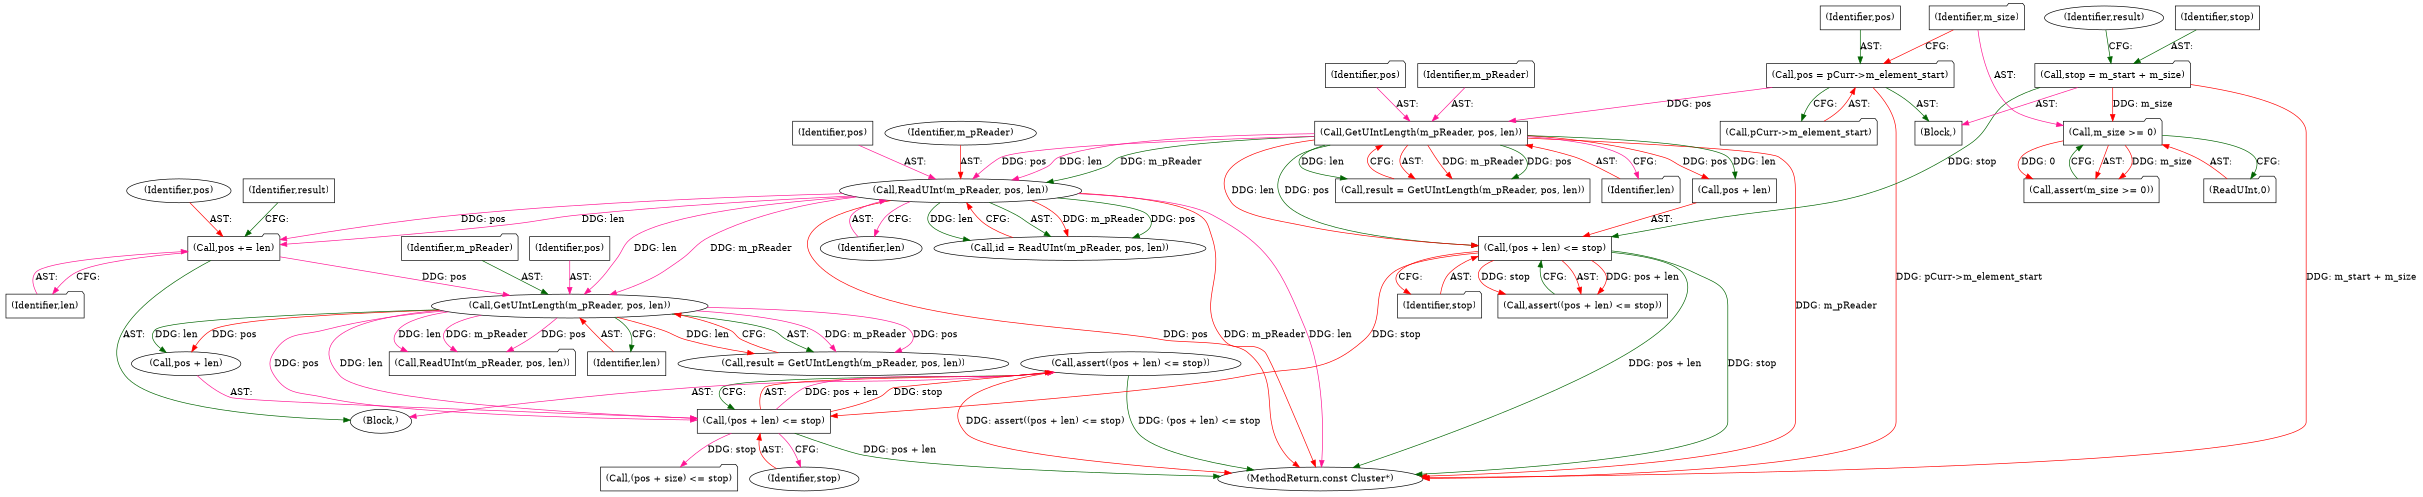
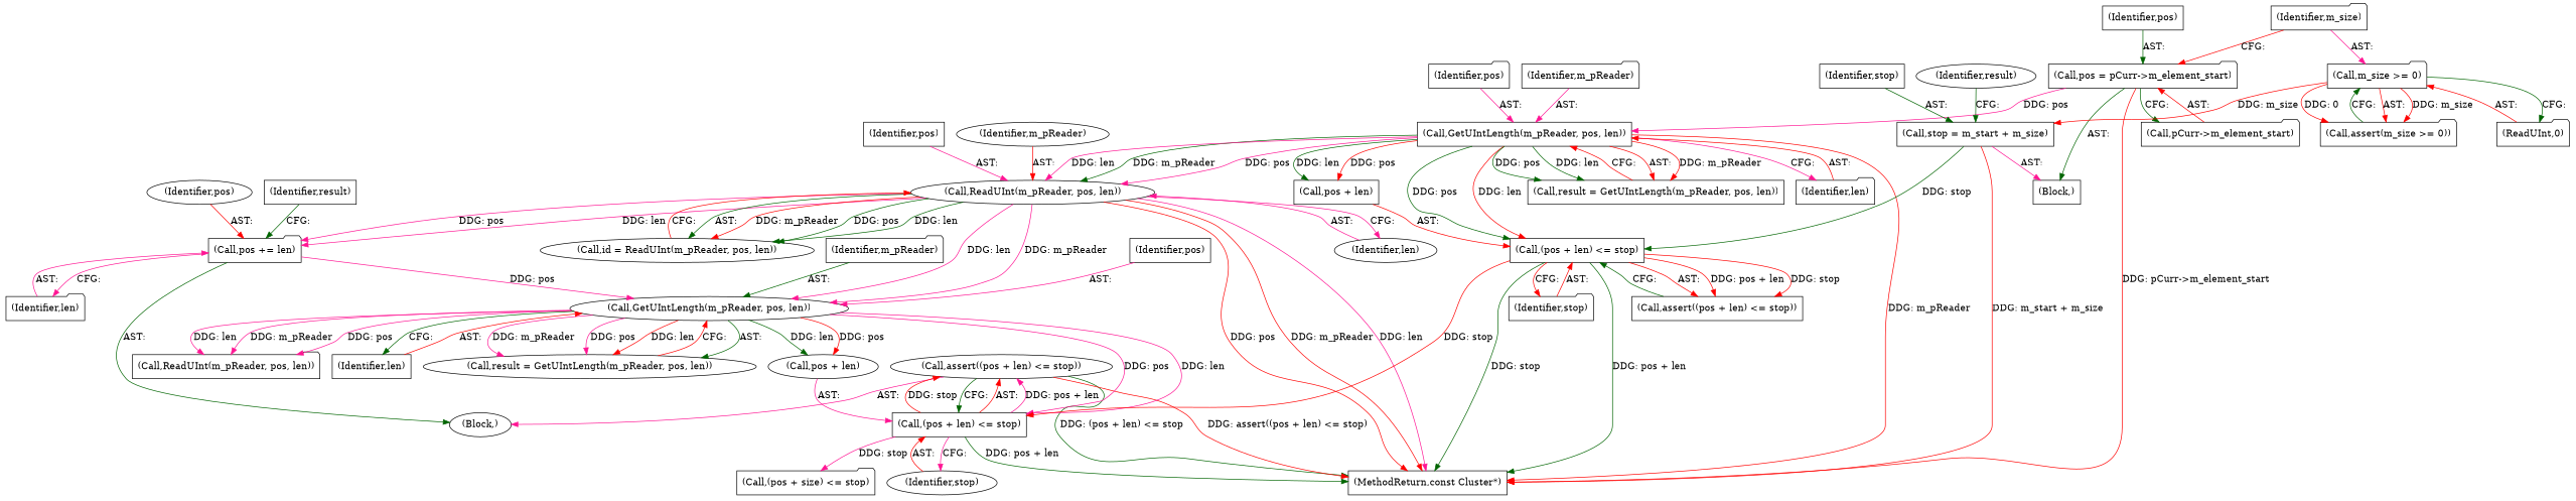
  digraph {
    node [shape=folder]
    edge [color=red]
    n1 [label="(Call,assert((pos + len) <= stop))" shape=ellipse]
    n2 [label="(Call,(pos + len) <= stop)" shape=box]
    n3 [label="(Block,)" shape=ellipse]
-   n4 [label="(MethodReturn,const Cluster*)" shape=ellipse]
+   n4 [label="(MethodReturn,const Cluster*)" shape=box]
    n5 [label="(Call,(pos + size) <= stop)"]
    n6 [label="(Identifier,stop)" shape=ellipse]
    n7 [label="(Call,GetUIntLength(m_pReader, pos, len))" shape=ellipse]
    n8 [label="(Call,ReadUInt(m_pReader, pos, len))"]
    n9 [label="(Call,pos + len)" shape=ellipse]
    n10 [label="(Identifier,len)" shape=box]
    n11 [label="(Call,result = GetUIntLength(m_pReader, pos, len))" shape=ellipse]
    n12 [label="(Call,ReadUInt(m_pReader, pos, len))" shape=ellipse]
    n13 [label="(Call,pos += len)"]
    n14 [label="(Identifier,len)" shape=ellipse]
    n15 [label="(Call,id = ReadUInt(m_pReader, pos, len))" shape=ellipse]
    n16 [label="(Identifier,len)"]
    n17 [label="(Call,GetUIntLength(m_pReader, pos, len))" shape=box]
    n18 [label="(Call,(pos + len) <= stop)" shape=box]
    n19 [label="(Call,pos + len)" shape=box]
    n20 [label="(Call,result = GetUIntLength(m_pReader, pos, len))" shape=box]
    n21 [label="(Identifier,len)"]
    n22 [label="(Identifier,stop)"]
    n23 [label="(Call,assert((pos + len) <= stop))" shape=box]
    n24 [label="(Call,pos = pCurr->m_element_start)"]
    n25 [label="(Call,pCurr->m_element_start)"]
    n26 [label="(Block,)" shape=box]
-   n27 [label="(Call,stop = m_start + m_size)"]
+   n27 [label="(Call,stop = m_start + m_size)" shape=box]
    n28 [label="(Call,m_size >= 0)"]
    n29 [label="(ReadUInt,0)"]
    n30 [label="(Call,assert(m_size >= 0))"]
    n31 [label="(Identifier,m_pReader)"]
    n32 [label="(Identifier,m_pReader)" shape=ellipse]
    n33 [label="(Identifier,pos)" shape=box]
    n34 [label="(Identifier,pos)"]
    n35 [label="(Identifier,m_pReader)"]
    n36 [label="(Identifier,pos)" shape=box]
    n37 [label="(Identifier,stop)" shape=box]
    n38 [label="(Identifier,pos)" shape=box]
    n39 [label="(Identifier,result)" shape=ellipse]
    n40 [label="(Identifier,m_size)"]
    n41 [label="(Identifier,pos)" shape=ellipse]
    n42 [label="(Identifier,result)" shape=box]
    n1 -> n2 [color=darkgreen label="CFG: "]
    n1 -> n3 [color=deeppink label="AST: "]
    n1 -> n4 [color=darkgreen label="DDG: (pos + len) <= stop"]
    n1 -> n4 [label="DDG: assert((pos + len) <= stop)"]
    n2 -> n1 [label="AST: "]
    n2 -> n1 [color=deeppink label="DDG: pos + len"]
    n2 -> n1 [label="DDG: stop"]
    n2 -> n4 [color=darkgreen label="DDG: pos + len"]
    n2 -> n5 [color=deeppink label="DDG: stop"]
    n2 -> n6 [color=deeppink label="CFG: "]
    n6 -> n2 [label="AST: "]
    n7 -> n2 [color=deeppink label="DDG: pos"]
    n7 -> n2 [color=deeppink label="DDG: len"]
    n7 -> n8 [color=deeppink label="DDG: m_pReader"]
    n7 -> n8 [color=deeppink label="DDG: pos"]
    n7 -> n8 [color=deeppink label="DDG: len"]
    n7 -> n9 [label="DDG: pos"]
    n7 -> n9 [color=darkgreen label="DDG: len"]
    n7 -> n10 [color=darkgreen label="CFG: "]
    n7 -> n11 [color=darkgreen label="AST: "]
    n7 -> n11 [color=deeppink label="DDG: m_pReader"]
    n7 -> n11 [color=deeppink label="DDG: pos"]
    n7 -> n11 [label="DDG: len"]
    n9 -> n2 [color=deeppink label="AST: "]
    n10 -> n7 [label="AST: "]
    n11 -> n7 [label="CFG: "]
    n12 -> n4 [label="DDG: pos"]
    n12 -> n4 [label="DDG: m_pReader"]
    n12 -> n4 [color=deeppink label="DDG: len"]
    n12 -> n7 [color=deeppink label="DDG: m_pReader"]
    n12 -> n7 [color=deeppink label="DDG: len"]
    n12 -> n13 [color=deeppink label="DDG: len"]
    n12 -> n13 [color=deeppink label="DDG: pos"]
    n12 -> n14 [color=deeppink label="CFG: "]
    n12 -> n15 [color=darkgreen label="AST: "]
    n12 -> n15 [label="DDG: m_pReader"]
    n12 -> n15 [color=darkgreen label="DDG: pos"]
    n12 -> n15 [color=darkgreen label="DDG: len"]
    n13 -> n3 [color=darkgreen label="AST: "]
    n13 -> n7 [color=deeppink label="DDG: pos"]
    n13 -> n16 [color=deeppink label="CFG: "]
    n14 -> n12 [color=deeppink label="AST: "]
    n15 -> n12 [label="CFG: "]
    n16 -> n13 [color=deeppink label="AST: "]
    n17 -> n4 [label="DDG: m_pReader"]
    n17 -> n12 [color=darkgreen label="DDG: m_pReader"]
    n17 -> n12 [color=deeppink label="DDG: pos"]
    n17 -> n12 [color=deeppink label="DDG: len"]
    n17 -> n18 [color=darkgreen label="DDG: pos"]
    n17 -> n18 [label="DDG: len"]
    n17 -> n19 [label="DDG: pos"]
    n17 -> n19 [color=darkgreen label="DDG: len"]
    n17 -> n20 [label="AST: "]
    n17 -> n20 [label="DDG: m_pReader"]
    n17 -> n20 [color=darkgreen label="DDG: pos"]
    n17 -> n20 [color=darkgreen label="DDG: len"]
    n17 -> n21 [color=deeppink label="CFG: "]
    n18 -> n2 [label="DDG: stop"]
    n18 -> n4 [color=darkgreen label="DDG: pos + len"]
    n18 -> n4 [color=darkgreen label="DDG: stop"]
    n18 -> n22 [label="CFG: "]
    n18 -> n23 [label="AST: "]
    n18 -> n23 [label="DDG: pos + len"]
    n18 -> n23 [label="DDG: stop"]
    n19 -> n18 [label="AST: "]
    n20 -> n17 [label="CFG: "]
    n21 -> n17 [label="AST: "]
    n22 -> n18 [label="AST: "]
    n23 -> n18 [color=darkgreen label="CFG: "]
    n24 -> n4 [label="DDG: pCurr->m_element_start"]
    n24 -> n17 [color=deeppink label="DDG: pos"]
    n24 -> n25 [color=darkgreen label="CFG: "]
    n24 -> n26 [color=darkgreen label="AST: "]
    n25 -> n24 [label="AST: "]
    n27 -> n4 [label="DDG: m_start + m_size"]
    n27 -> n18 [color=darkgreen label="DDG: stop"]
    n27 -> n26 [color=deeppink label="AST: "]
-   n27 -> n28 [label="DDG: m_size"]
+   n28 -> n27 [label="DDG: m_size"]
    n28 -> n29 [color=darkgreen label="CFG: "]
    n28 -> n30 [label="AST: "]
    n28 -> n30 [label="DDG: m_size"]
    n28 -> n30 [label="DDG: 0"]
    n29 -> n28 [label="AST: "]
    n30 -> n28 [color=darkgreen label="CFG: "]
    n31 -> n7 [color=darkgreen label="AST: "]
    n32 -> n12 [label="AST: "]
    n33 -> n12 [color=deeppink label="AST: "]
    n34 -> n17 [color=deeppink label="AST: "]
    n35 -> n17 [color=deeppink label="AST: "]
    n36 -> n24 [color=darkgreen label="AST: "]
    n37 -> n27 [color=darkgreen label="AST: "]
    n38 -> n7 [color=deeppink label="AST: "]
    n39 -> n27 [color=darkgreen label="CFG: "]
    n40 -> n24 [label="CFG: "]
    n40 -> n28 [color=deeppink label="AST: "]
    n41 -> n13 [label="AST: "]
    n42 -> n13 [color=darkgreen label="CFG: "]
  }
